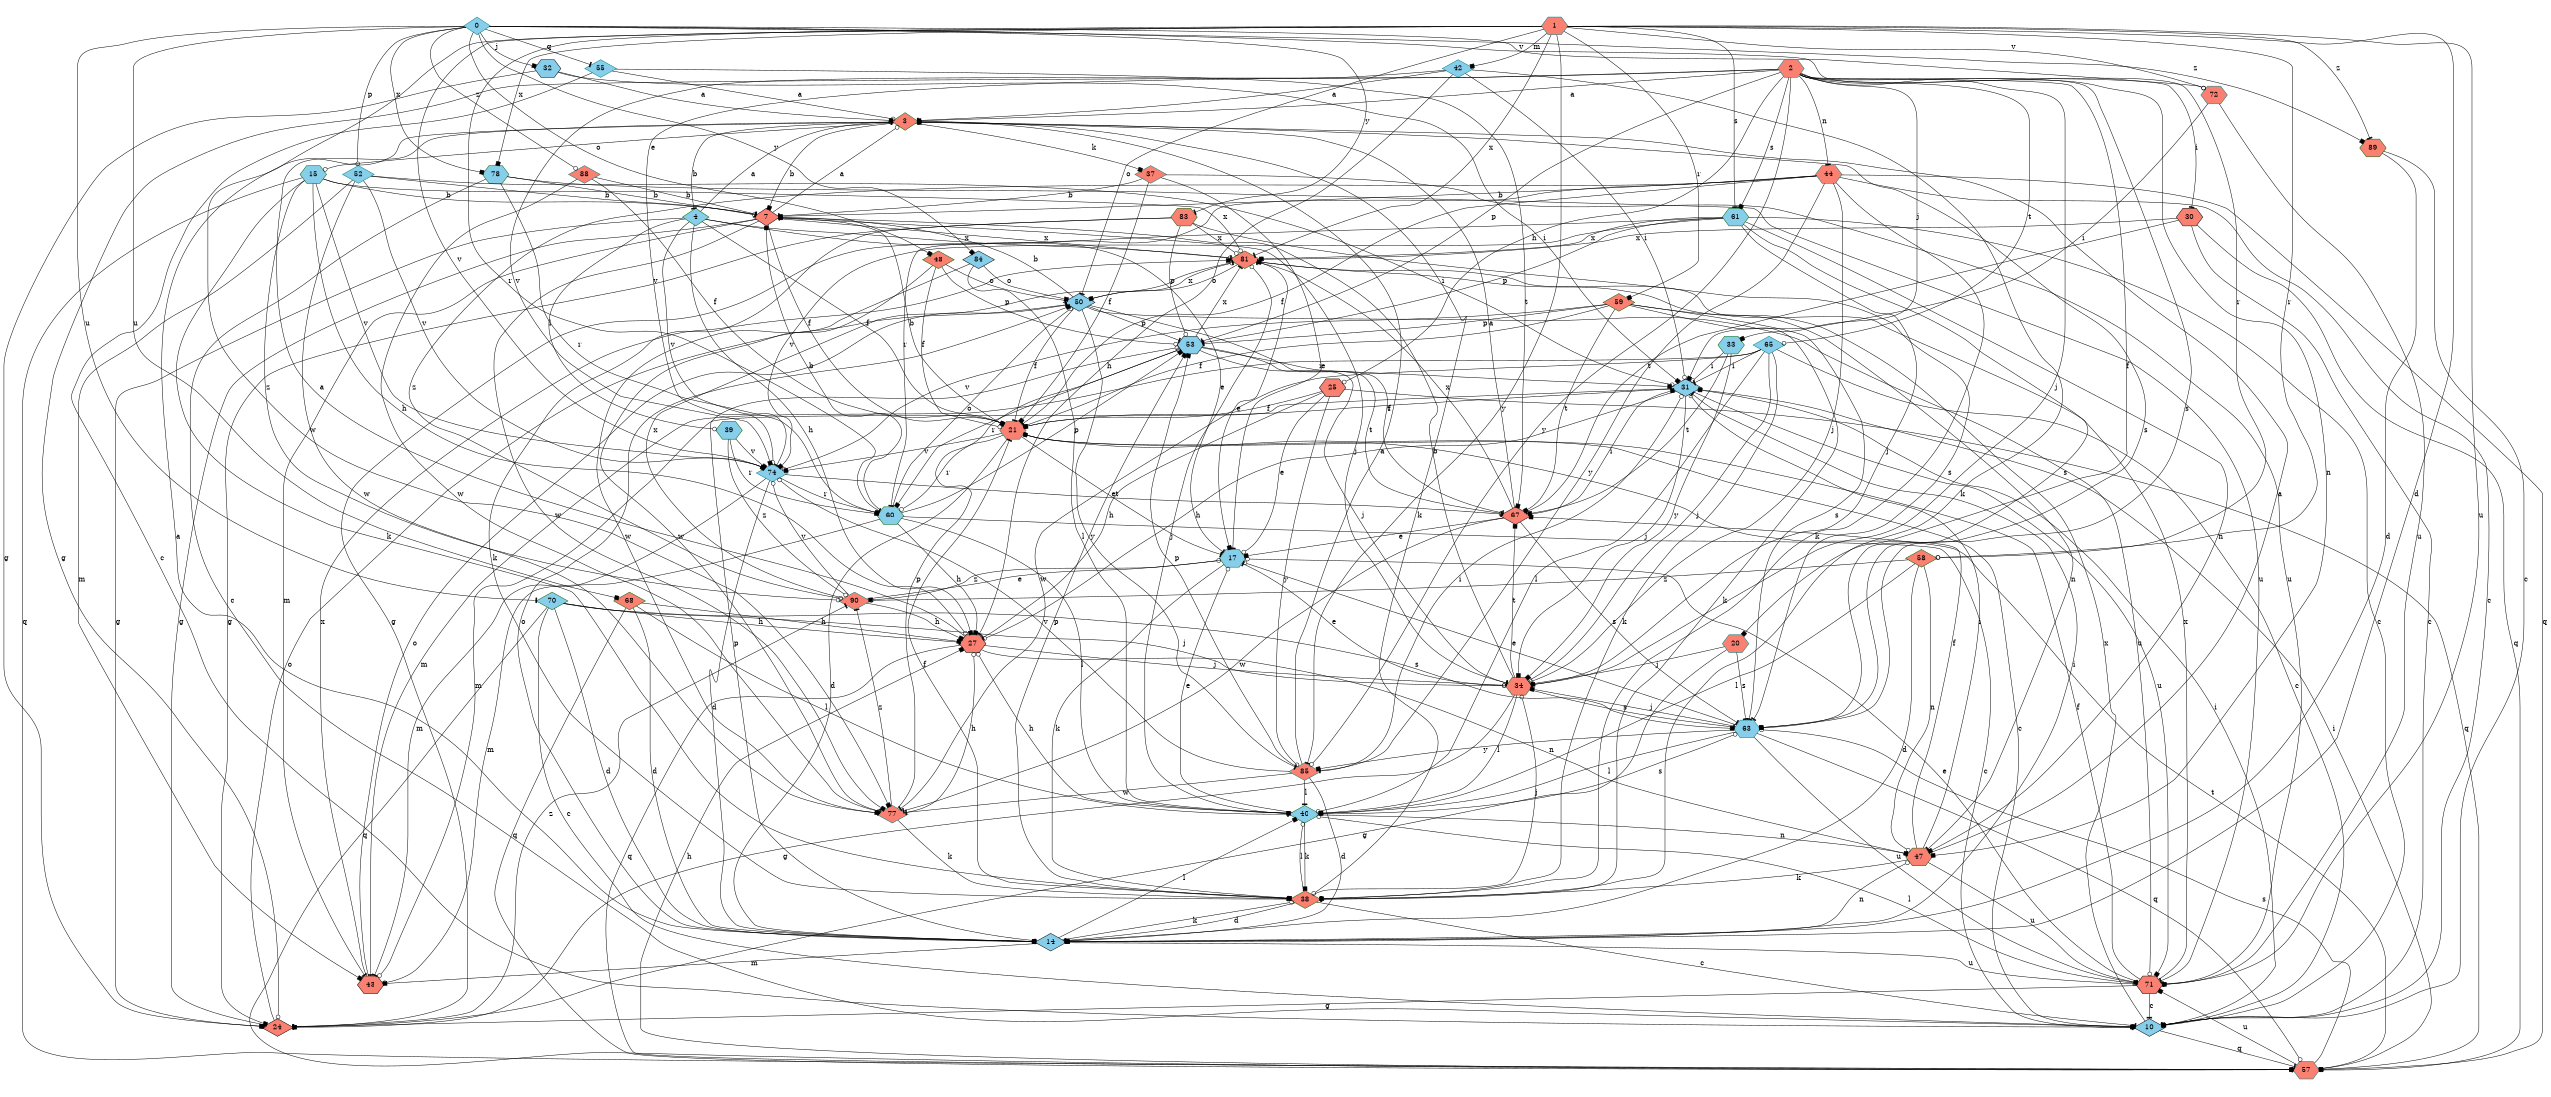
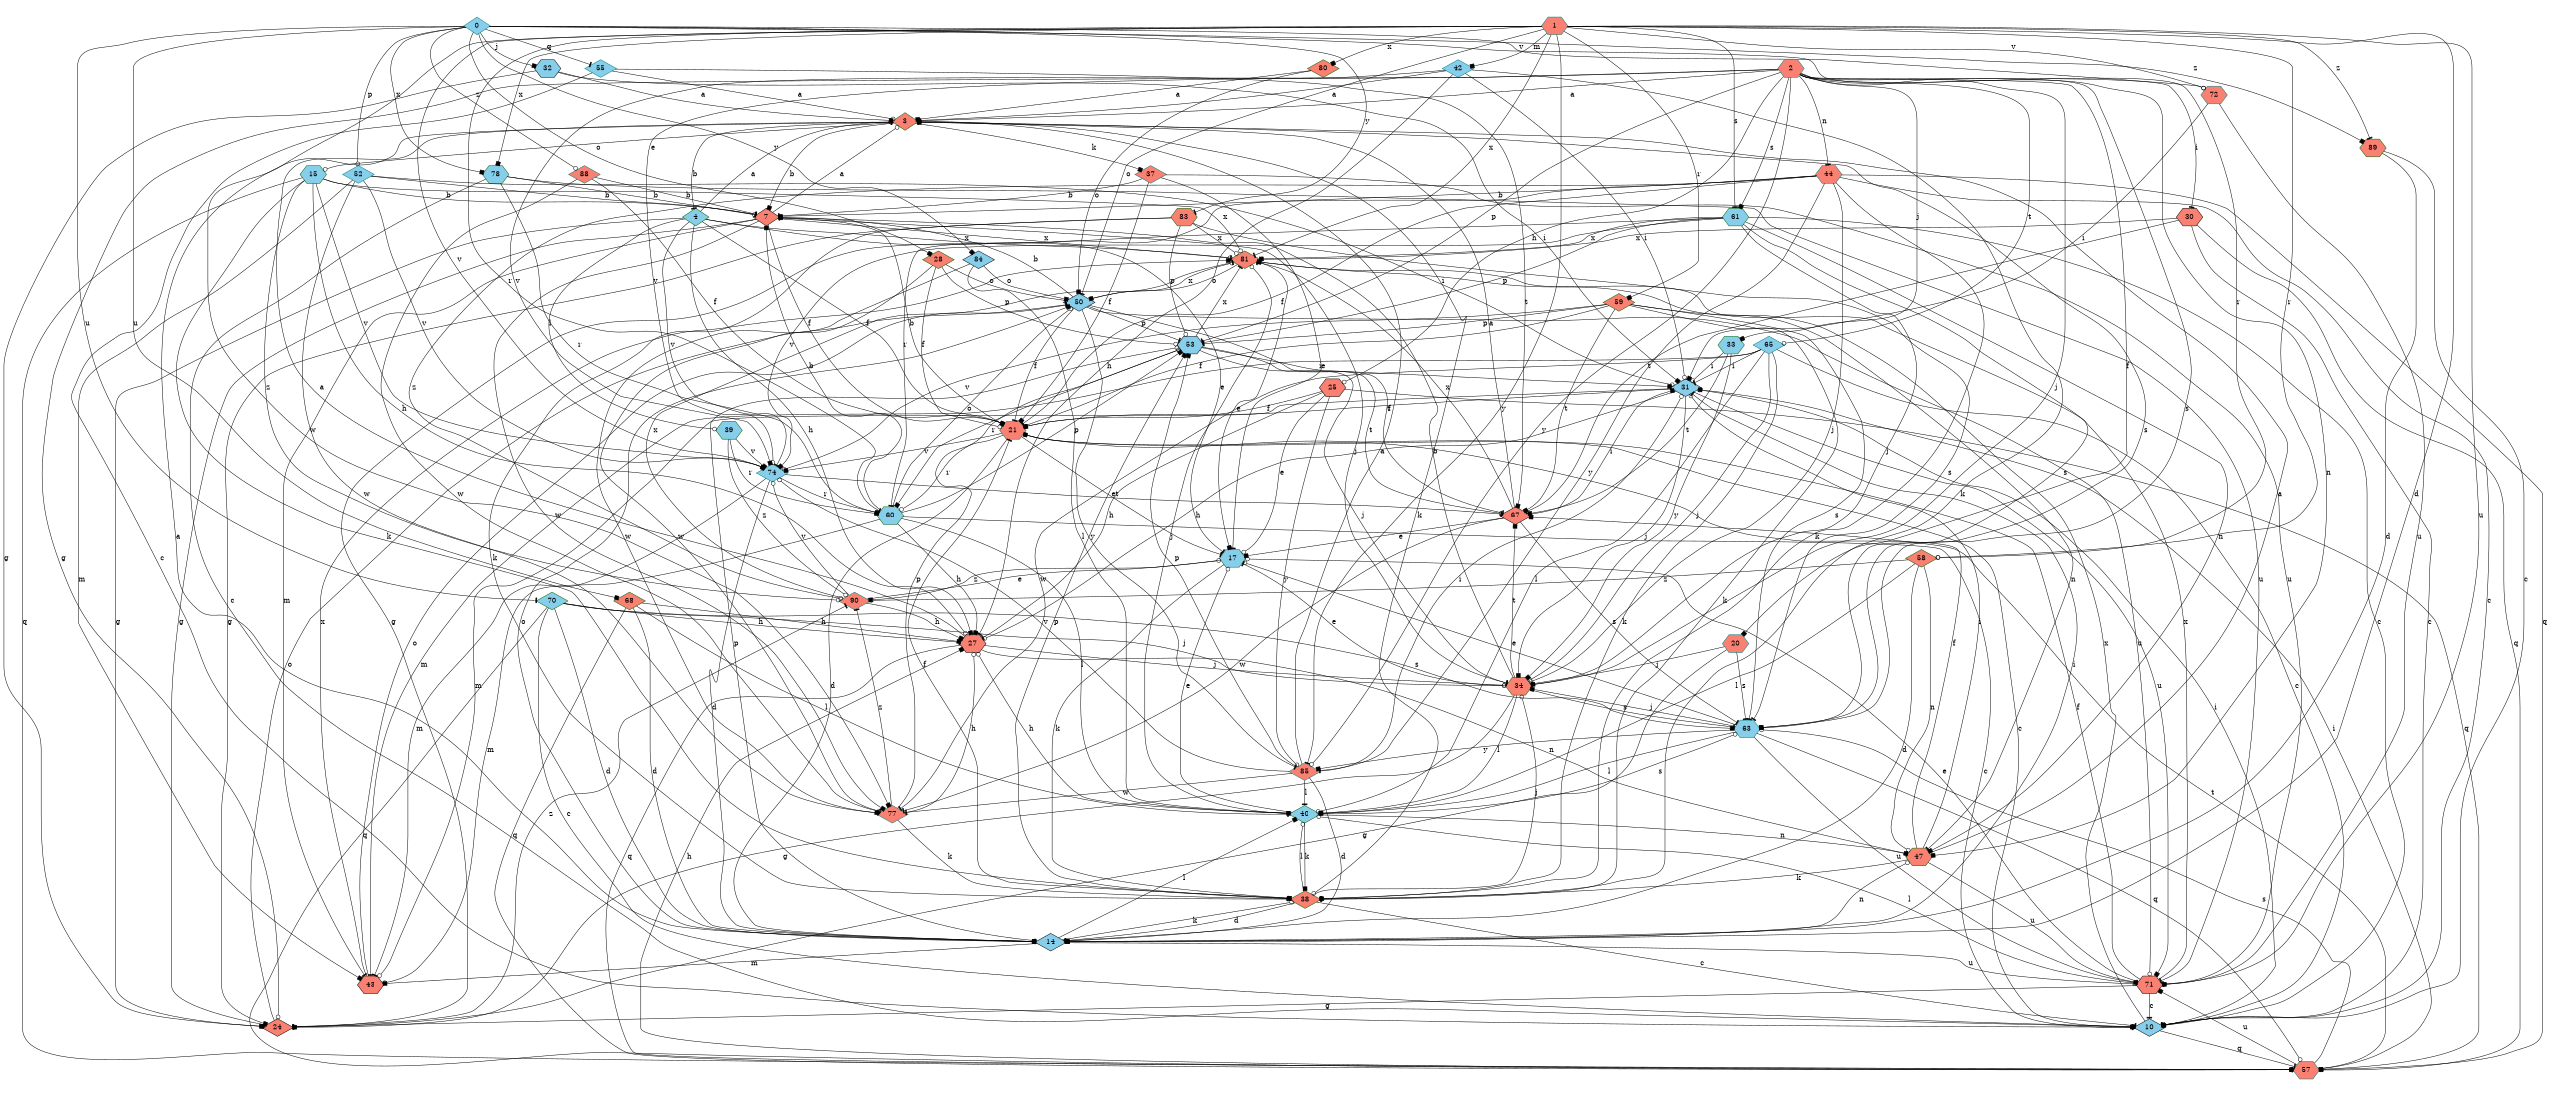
  strict digraph {
    node [color=darkgreen fillcolor=salmon shape=diamond style=filled]
    edge [arrowhead=box]
    0 [color=teal fillcolor=skyblue]
    32 [color=black fillcolor=skyblue shape=hexagon]
-   48
+   48 [label=28]
    52 [color=teal fillcolor=skyblue]
    55 [color=teal fillcolor=skyblue]
    58
    68
    70 [fillcolor=skyblue]
    72 [color=teal shape=hexagon]
    78 [fillcolor=skyblue shape=hexagon]
    83 [shape=hexagon]
    84 [color=black fillcolor=skyblue]
    88 [color=teal]
    89 [shape=hexagon]
    3
    24 [color=black]
    31 [color=black fillcolor=skyblue]
    50 [color=black fillcolor=skyblue]
    77 [color=teal]
    53 [color=black fillcolor=skyblue shape=hexagon]
    21 [color=teal shape=hexagon]
    74 [color=teal fillcolor=skyblue]
    7 [color=black]
    43 [color=black shape=hexagon]
    10 [color=black fillcolor=skyblue]
    67 [color=black]
    14 [color=black fillcolor=skyblue]
    47 [shape=hexagon]
    40 [fillcolor=skyblue]
    90 [color=teal]
    27 [color=black shape=hexagon]
    57 [color=teal shape=hexagon]
    34 [shape=hexagon]
    63 [color=teal fillcolor=skyblue shape=hexagon]
    71 [color=black shape=hexagon]
    60 [fillcolor=skyblue shape=hexagon]
    81
    38
    1 [color=teal shape=hexagon]
    42 [color=teal fillcolor=skyblue]
    59
    61 [fillcolor=skyblue shape=hexagon]
+   80
    85 [color=teal]
    17 [fillcolor=skyblue shape=hexagon]
    2 [color=teal shape=hexagon]
    20 [color=teal shape=hexagon]
    25 [color=black shape=hexagon]
    30 [color=black shape=hexagon]
    33 [fillcolor=skyblue shape=hexagon]
    44 [color=teal shape=hexagon]
    65 [color=teal fillcolor=skyblue]
    4 [fillcolor=skyblue]
    15 [fillcolor=skyblue shape=hexagon]
    37 [color=teal]
    39 [fillcolor=skyblue shape=hexagon]
    0 -> 32 [label=j]
    0 -> 48 [label=o]
    0 -> 52 [arrowhead=odot label=p]
    0 -> 55 [arrowhead=tee label=q]
    0 -> 58 [arrowhead=odot label=r]
    0 -> 68 [label=u]
    0 -> 70 [arrowhead=tee label=u]
    0 -> 72 [arrowhead=odot label=v]
    0 -> 78 [label=x]
    0 -> 83 [arrowhead=tee label=y]
    0 -> 84 [label=y]
    0 -> 88 [arrowhead=odot label=z]
    0 -> 89 [label=z]
    32 -> 3 [label=a]
    32 -> 24 [label=g]
    32 -> 31 [label=i]
    48 -> 50 [arrowhead=tee label=o]
    48 -> 77 [arrowhead=odot label=w]
    48 -> 53 [arrowhead=odot label=p]
    48 -> 21 [arrowhead=odot label=f]
    52 -> 31 [arrowhead=odot label=i]
    52 -> 77 [arrowhead=tee label=w]
    52 -> 74 [label=v]
    52 -> 7 [arrowhead=tee label=b]
    52 -> 43 [label=m]
    55 -> 3 [arrowhead=odot label=a]
    55 -> 10 [label=c]
    55 -> 67 [label=t]
    58 -> 14 [arrowhead=tee label=d]
    58 -> 47 [arrowhead=odot label=n]
    58 -> 40 [arrowhead=odot label=l]
    58 -> 90 [arrowhead=odot label=z]
    68 -> 14 [label=d]
    68 -> 40 [arrowhead=tee label=l]
    68 -> 27 [label=h]
    68 -> 57 [arrowhead=odot label=q]
    70 -> 10 [arrowhead=odot label=c]
    70 -> 14 [arrowhead=odot label=d]
    70 -> 27 [arrowhead=tee label=h]
    70 -> 57 [label=q]
    70 -> 34 [arrowhead=odot label=j]
    70 -> 63 [label=s]
    72 -> 31 [label=i]
    72 -> 71 [label=u]
    78 -> 7 [arrowhead=odot label=b]
    78 -> 10 [label=c]
    78 -> 71 [arrowhead=tee label=u]
    78 -> 60 [label=r]
    83 -> 24 [label=g]
    83 -> 53 [arrowhead=odot label=p]
    83 -> 63 [arrowhead=tee label=s]
    83 -> 81 [arrowhead=odot label=x]
    83 -> 38 [arrowhead=odot label=k]
    84 -> 50 [label=o]
    84 -> 77 [label=w]
    84 -> 40 [arrowhead=odot label=l]
    88 -> 77 [arrowhead=tee label=w]
    88 -> 21 [label=f]
    88 -> 7 [arrowhead=tee label=b]
    89 -> 10 [arrowhead=tee label=c]
    89 -> 14 [label=d]
    3 -> 7 [label=b]
    3 -> 63 [label=s]
    3 -> 38 [arrowhead=odot label=k]
    3 -> 4 [arrowhead=tee label=b]
    3 -> 15 [arrowhead=odot label=e]
    3 -> 37 [label=k]
    24 -> 50 [arrowhead=tee label=o]
    24 -> 90 [arrowhead=tee label=z]
    31 -> 21 [label=f]
    31 -> 43 [arrowhead=odot label=m]
    31 -> 27 [arrowhead=odot label=h]
    31 -> 34 [label=j]
    31 -> 71 [label=u]
    50 -> 53 [arrowhead=tee label=p]
    50 -> 21 [arrowhead=tee label=f]
    50 -> 7 [arrowhead=odot label=b]
    50 -> 67 [arrowhead=tee label=t]
    50 -> 71 [arrowhead=odot label=u]
    50 -> 81 [arrowhead=odot label=x]
    50 -> 85 [arrowhead=tee label=y]
    77 -> 53 [arrowhead=odot label=p]
    77 -> 90 [arrowhead=tee label=z]
    77 -> 27 [arrowhead=odot label=h]
    77 -> 38 [arrowhead=odot label=k]
    53 -> 31 [label=i]
    53 -> 67 [arrowhead=odot label=t]
    53 -> 34 [arrowhead=tee label=j]
    53 -> 60 [label=r]
    53 -> 81 [arrowhead=tee label=x]
    21 -> 74 [label=v]
    21 -> 7 [label=b]
    21 -> 10 [arrowhead=odot label=c]
    21 -> 14 [label=d]
    21 -> 60 [arrowhead=odot label=r]
    21 -> 17 [arrowhead=tee label=e]
    74 -> 43 [arrowhead=tee label=m]
    74 -> 67 [arrowhead=tee label=t]
    74 -> 14 [arrowhead=tee label=d]
    74 -> 60 [arrowhead=odot label=r]
    7 -> 3 [arrowhead=odot label=a]
    7 -> 24 [arrowhead=tee label=g]
    7 -> 77 [label=w]
    7 -> 21 [label=f]
    7 -> 43 [arrowhead=tee label=m]
    7 -> 34 [arrowhead=tee label=j]
    7 -> 81 [arrowhead=tee label=x]
    43 -> 50 [arrowhead=tee label=o]
    43 -> 81 [label=x]
    10 -> 31 [arrowhead=odot label=i]
    10 -> 57 [arrowhead=tee label=q]
    10 -> 81 [label=x]
    67 -> 3 [label=a]
    67 -> 31 [label=i]
    67 -> 77 [arrowhead=tee label=w]
    67 -> 63 [arrowhead=tee label=s]
    67 -> 81 [arrowhead=tee label=x]
    67 -> 17 [label=e]
    14 -> 3 [arrowhead=tee label=a]
    14 -> 31 [arrowhead=tee label=i]
    14 -> 50 [label=o]
    14 -> 53 [arrowhead=odot label=p]
    14 -> 43 [label=m]
    14 -> 47 [arrowhead=odot label=n]
    14 -> 40 [label=l]
    14 -> 71 [arrowhead=odot label=u]
    14 -> 38 [arrowhead=odot label=k]
    47 -> 3 [arrowhead=tee label=a]
    47 -> 31 [arrowhead=odot label=i]
    47 -> 21 [label=f]
    47 -> 71 [arrowhead=tee label=u]
    47 -> 38 [arrowhead=tee label=k]
    40 -> 47 [arrowhead=tee label=n]
    40 -> 27 [arrowhead=odot label=h]
    40 -> 63 [arrowhead=odot label=s]
    40 -> 81 [arrowhead=odot label=j]
    40 -> 38 [label=k]
    40 -> 17 [arrowhead=odot label=e]
    90 -> 74 [arrowhead=odot label=v]
    90 -> 27 [label=h]
    90 -> 81 [arrowhead=tee label=x]
    90 -> 17 [arrowhead=odot label=e]
    27 -> 3 [arrowhead=odot label=a]
    27 -> 47 [label=n]
    27 -> 57 [arrowhead=odot label=q]
    27 -> 34 [arrowhead=odot label=j]
    57 -> 31 [label=i]
    57 -> 67 [label=t]
    57 -> 27 [label=h]
    57 -> 63 [arrowhead=odot label=s]
    57 -> 71 [label=u]
    34 -> 24 [label=g]
    34 -> 7 [arrowhead=tee label=b]
    34 -> 67 [label=t]
    34 -> 40 [label=l]
    34 -> 63 [arrowhead=tee label=s]
    34 -> 17 [arrowhead=tee label=e]
    63 -> 40 [label=l]
    63 -> 57 [arrowhead=odot label=q]
    63 -> 34 [label=j]
    63 -> 71 [label=u]
    63 -> 85 [label=y]
    63 -> 17 [arrowhead=odot label=e]
    71 -> 24 [arrowhead=tee label=g]
    71 -> 21 [arrowhead=odot label=f]
    71 -> 10 [arrowhead=tee label=c]
    71 -> 40 [arrowhead=odot label=l]
    71 -> 81 [label=x]
    71 -> 17 [arrowhead=odot label=e]
    60 -> 50 [arrowhead=odot label=o]
    60 -> 53 [label=p]
    60 -> 7 [label=b]
    60 -> 43 [arrowhead=odot label=m]
    60 -> 10 [arrowhead=tee label=c]
    60 -> 40 [label=l]
    60 -> 27 [label=h]
    81 -> 50 [label=o]
    81 -> 17 [label=e]
    38 -> 53 [label=p]
    38 -> 21 [arrowhead=tee label=f]
    38 -> 10 [arrowhead=tee label=c]
    38 -> 14 [arrowhead=odot label=d]
    38 -> 40 [arrowhead=odot label=l]
    38 -> 34 [arrowhead=odot label=j]
    1 -> 58 [arrowhead=odot label=r]
    1 -> 72 [arrowhead=odot label=v]
    1 -> 78 [label=x]
    1 -> 89 [arrowhead=tee label=z]
    1 -> 50 [arrowhead=tee label=o]
    1 -> 77 [label=w]
    1 -> 74 [label=v]
    1 -> 14 [label=d]
    1 -> 71 [arrowhead=tee label=u]
    1 -> 60 [arrowhead=tee label=r]
    1 -> 81 [arrowhead=tee label=x]
    1 -> 42 [label=m]
    1 -> 59 [label=r]
    1 -> 61 [arrowhead=tee label=s]
+   1 -> 80 [label=x]
    1 -> 85 [arrowhead=tee label=y]
    42 -> 3 [arrowhead=tee label=a]
    42 -> 31 [arrowhead=odot label=i]
    42 -> 74 [label=v]
    42 -> 27 [arrowhead=tee label=h]
    42 -> 38 [arrowhead=tee label=k]
    59 -> 53 [arrowhead=tee label=p]
    59 -> 21 [arrowhead=tee label=f]
    59 -> 74 [arrowhead=odot label=v]
    59 -> 67 [label=t]
    59 -> 47 [arrowhead=tee label=n]
    59 -> 63 [arrowhead=tee label=s]
    59 -> 38 [arrowhead=odot label=k]
    61 -> 24 [arrowhead=tee label=g]
    61 -> 53 [arrowhead=tee label=p]
    61 -> 74 [label=v]
    61 -> 10 [label=c]
    61 -> 47 [label=n]
    61 -> 34 [arrowhead=tee label=j]
    61 -> 63 [arrowhead=odot label=s]
    61 -> 81 [label=x]
+   80 -> 3 [label=a]
+   80 -> 50 [label=o]
    85 -> 3 [arrowhead=tee label=a]
    85 -> 31 [arrowhead=odot label=i]
    85 -> 77 [arrowhead=tee label=w]
    85 -> 53 [label=p]
    85 -> 74 [arrowhead=odot label=v]
    85 -> 14 [label=d]
    85 -> 40 [arrowhead=tee label=l]
    17 -> 90 [label=z]
    17 -> 38 [label=k]
    2 -> 3 [label=a]
    2 -> 24 [arrowhead=odot label=g]
    2 -> 53 [arrowhead=tee label=p]
    2 -> 74 [arrowhead=odot label=v]
    2 -> 47 [label=n]
    2 -> 34 [label=j]
    2 -> 63 [label=s]
    2 -> 61 [label=s]
    2 -> 85 [arrowhead=odot label=y]
    2 -> 20 [label=f]
    2 -> 25 [arrowhead=odot label=h]
    2 -> 30 [arrowhead=tee label=i]
    2 -> 33 [label=j]
    2 -> 44 [arrowhead=tee label=n]
    2 -> 65 [arrowhead=odot label=t]
    20 -> 24 [arrowhead=odot label=g]
    20 -> 34 [arrowhead=odot label=j]
    20 -> 63 [arrowhead=tee label=s]
    25 -> 21 [label=f]
    25 -> 27 [arrowhead=tee label=h]
    25 -> 57 [label=q]
    25 -> 85 [arrowhead=odot label=y]
    25 -> 17 [arrowhead=odot label=e]
    30 -> 10 [label=c]
    30 -> 67 [arrowhead=tee label=t]
    30 -> 57 [arrowhead=odot label=q]
    30 -> 81 [arrowhead=odot label=x]
    33 -> 31 [arrowhead=odot label=i]
    33 -> 67 [label=t]
    33 -> 34 [label=y]
    44 -> 21 [arrowhead=tee label=f]
    44 -> 7 [label=b]
    44 -> 10 [arrowhead=tee label=c]
    44 -> 90 [arrowhead=odot label=z]
    44 -> 57 [label=q]
    44 -> 34 [arrowhead=odot label=j]
    44 -> 60 [arrowhead=tee label=r]
    44 -> 38 [arrowhead=odot label=k]
    44 -> 85 [arrowhead=tee label=y]
    65 -> 31 [arrowhead=tee label=i]
    65 -> 77 [arrowhead=tee label=w]
    65 -> 43 [arrowhead=tee label=m]
    65 -> 10 [arrowhead=odot label=c]
    65 -> 40 [arrowhead=odot label=l]
    65 -> 34 [arrowhead=odot label=j]
    65 -> 38 [label=k]
    4 -> 3 [arrowhead=tee label=a]
    4 -> 24 [label=g]
    4 -> 21 [arrowhead=tee label=f]
    4 -> 74 [arrowhead=tee label=v]
    4 -> 27 [label=h]
    4 -> 81 [arrowhead=odot label=x]
    4 -> 17 [arrowhead=tee label=e]
    4 -> 39 [arrowhead=odot label=l]
    15 -> 74 [arrowhead=tee label=v]
    15 -> 7 [arrowhead=tee label=b]
    15 -> 90 [arrowhead=odot label=z]
    15 -> 27 [arrowhead=odot label=h]
    15 -> 57 [arrowhead=tee label=q]
    15 -> 81 [arrowhead=odot label=x]
    15 -> 38 [label=k]
    37 -> 21 [label=f]
    37 -> 7 [arrowhead=tee label=b]
    37 -> 71 [arrowhead=odot label=u]
    37 -> 17 [arrowhead=tee label=e]
    39 -> 74 [label=v]
    39 -> 90 [arrowhead=odot label=z]
    39 -> 60 [label=r]
  }
